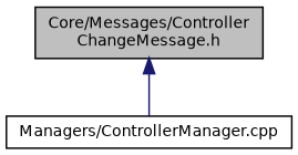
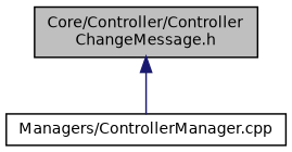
  digraph {
    node [color=black fontname=Helvetica fontsize=10 shape=record style=filled]
-   n1 [fillcolor=grey75 fontcolor=black height=0.2 label="Core/Messages/Controller\lChangeMessage.h" width=0.4]
+   n1 [fillcolor=grey75 fontcolor=black height=0.2 label="Core/Controller/Controller\lChangeMessage.h" width=0.4]
    n2 [fillcolor=white height=0.2 label="Managers/ControllerManager.cpp" width=0.4]
    n1 -> n2 [color=midnightblue dir=back fontname=Helvetica fontsize=10 labelfontname=Helvetica labelfontsize=10 style=solid]
  }
